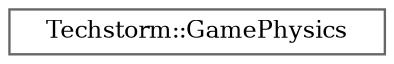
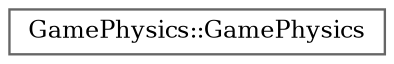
  digraph {
    rankdir=LR
    fontname="DejaVu Serif"
-   n1 [color=grey40 fillcolor=white fontname="DejaVu Serif" fontsize=10 height=0.2 label="Techstorm::GamePhysics" shape=box style=filled width=0.4]
+   n1 [color=grey40 fillcolor=white fontname="DejaVu Serif" fontsize=10 height=0.2 label="GamePhysics::GamePhysics" shape=box style=filled width=0.4]
  }
